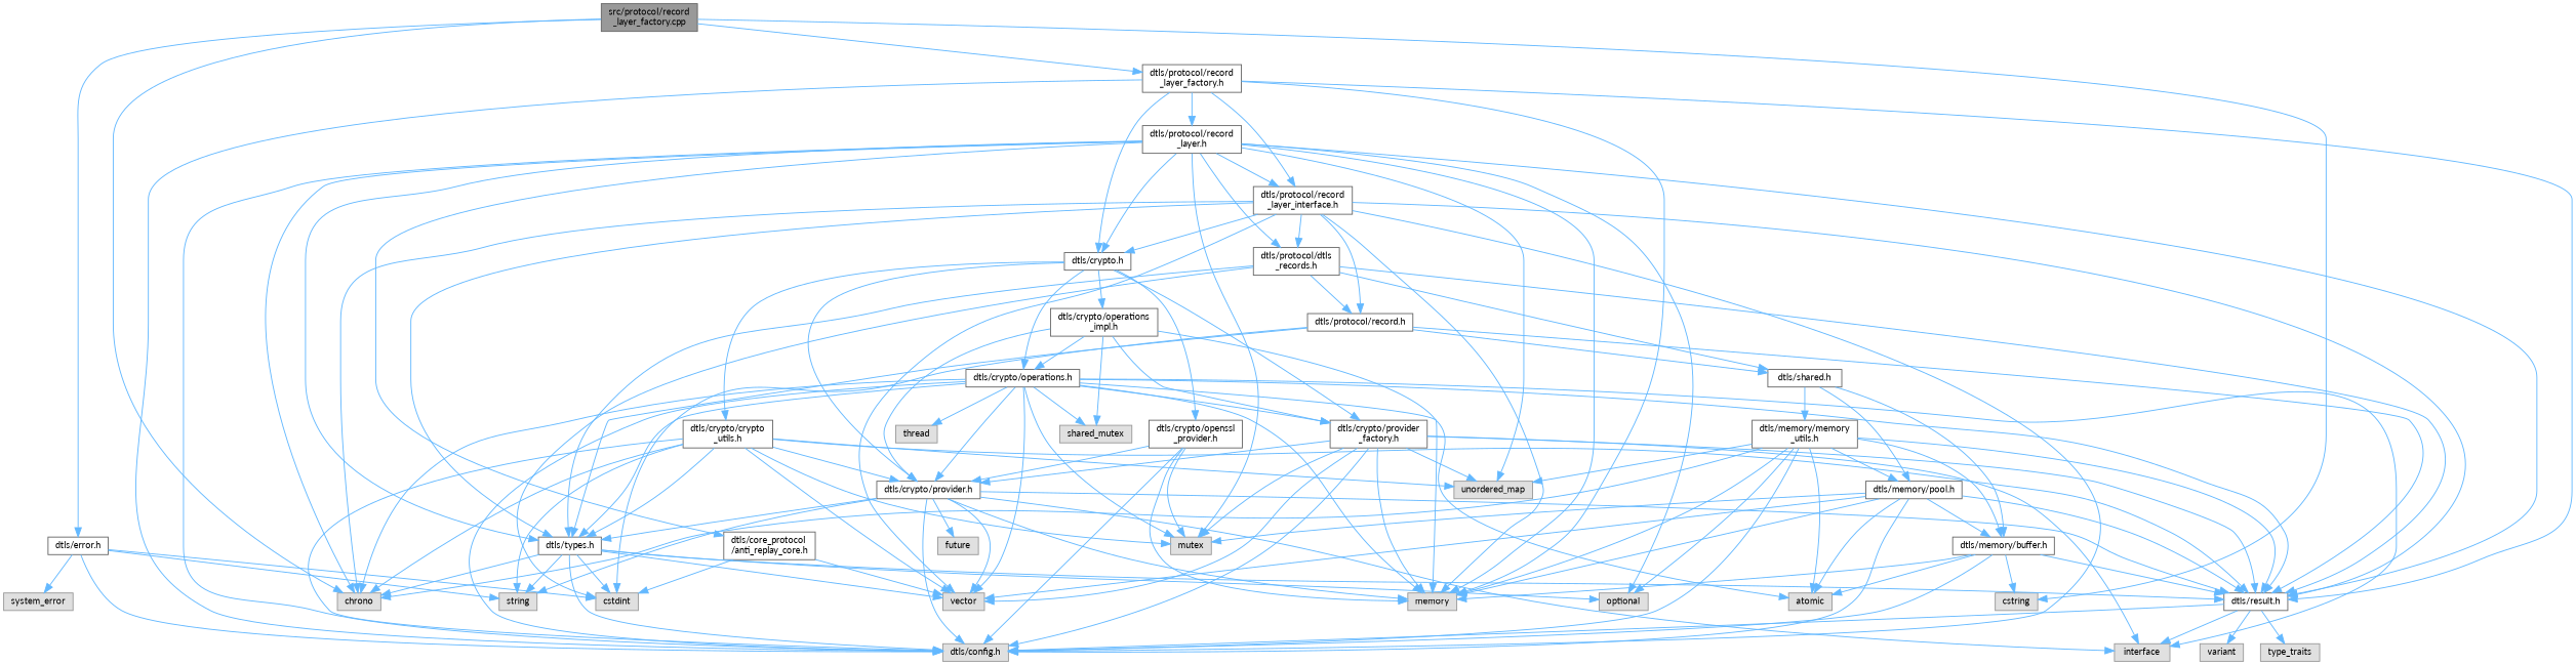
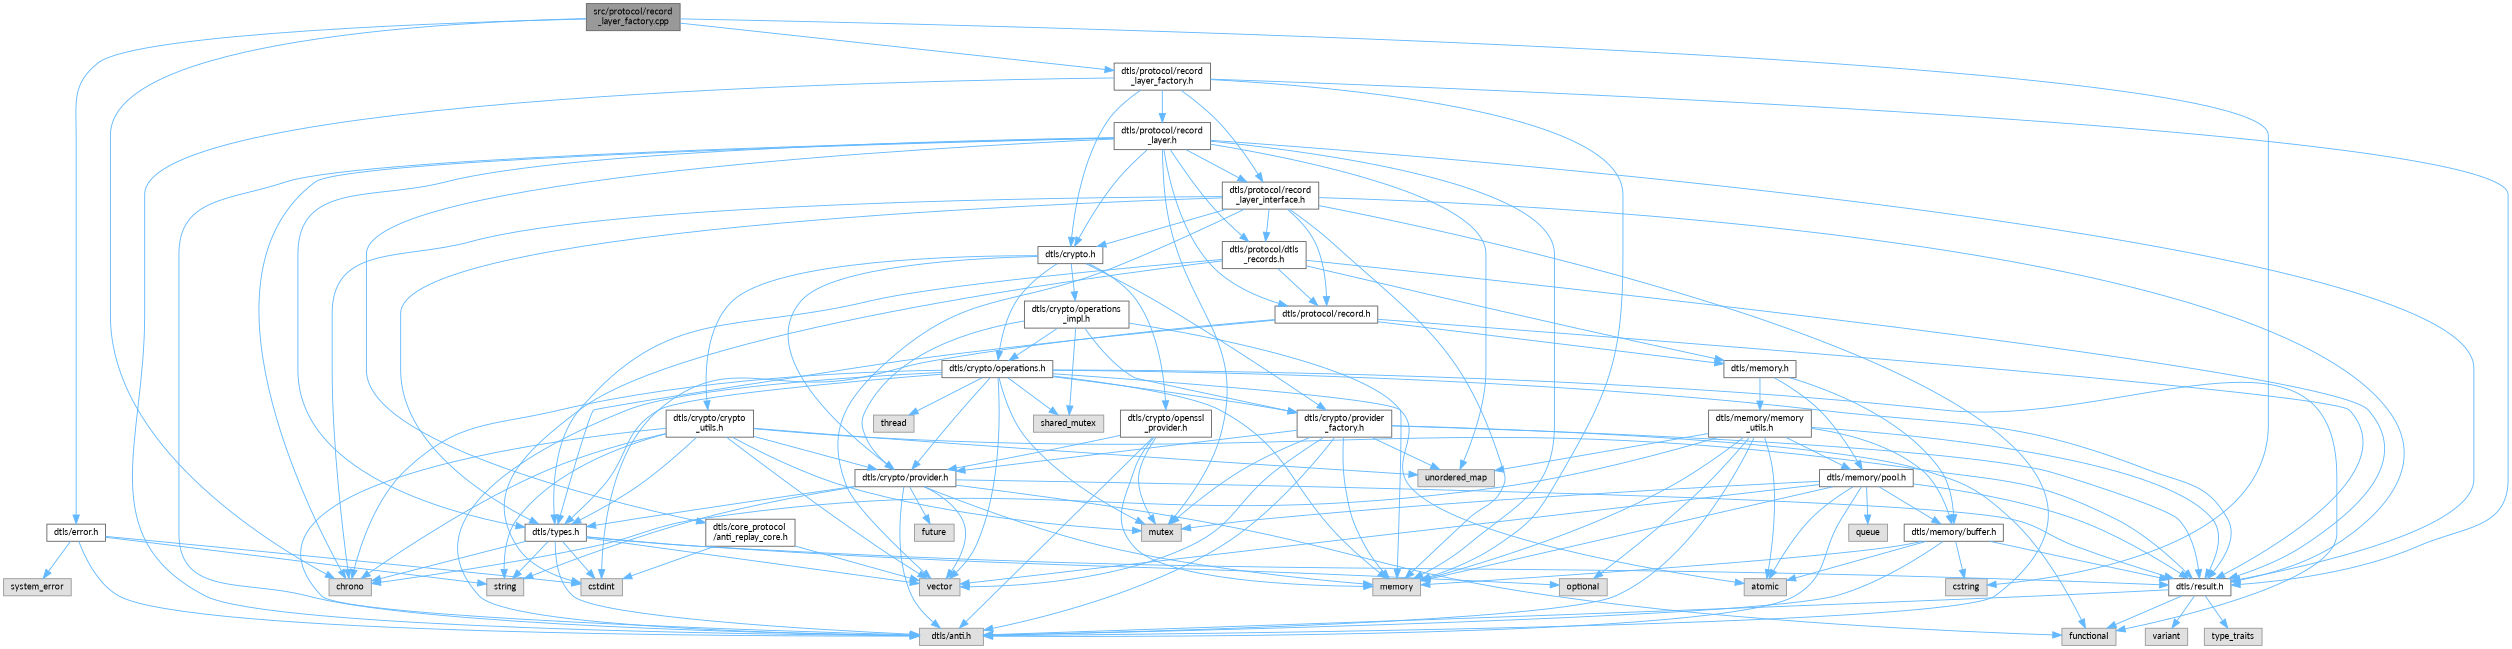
  digraph {
    fontname=Lato
    node [color=grey40 fillcolor=white fontname=Lato fontsize=10 shape=box style=filled]
    edge [color=steelblue1 fontname=Lato fontsize=10 labelfontname=Helvetica labelfontsize=10 style=solid]
    n1 [color=gray40 fillcolor=grey60 fontcolor=black height=0.2 label="src/protocol/record\l_layer_factory.cpp" width=0.4]
    n2 [height=0.2 label="dtls/protocol/record\l_layer_factory.h" width=0.4]
    n3 [height=0.2 label="dtls/error.h" width=0.4]
    n4 [color=grey60 fillcolor="#E0E0E0" height=0.2 label=chrono width=0.4]
    n5 [color=grey60 fillcolor="#E0E0E0" height=0.2 label=cstring width=0.4]
-   n6 [color=grey60 fillcolor="#E0E0E0" height=0.2 label="dtls/config.h" width=0.4]
+   n6 [color=grey60 fillcolor="#E0E0E0" height=0.2 label="dtls/anti.h" width=0.4]
    n7 [height=0.2 label="dtls/result.h" width=0.4]
    n8 [height=0.2 label="dtls/protocol/record\l_layer_interface.h" width=0.4]
    n9 [color=grey60 fillcolor="#E0E0E0" height=0.2 label=memory width=0.4]
    n10 [height=0.2 label="dtls/crypto.h" width=0.4]
    n11 [height=0.2 label="dtls/protocol/record\l_layer.h" width=0.4]
    n12 [color=grey60 fillcolor="#E0E0E0" height=0.2 label=system_error width=0.4]
    n13 [color=grey60 fillcolor="#E0E0E0" height=0.2 label=string width=0.4]
    n14 [color=grey60 fillcolor="#E0E0E0" height=0.2 label=cstdint width=0.4]
    n15 [color=grey60 fillcolor="#E0E0E0" height=0.2 label=variant width=0.4]
-   n16 [color=grey60 fillcolor="#E0E0E0" height=0.2 label=interface width=0.4]
+   n16 [color=grey60 fillcolor="#E0E0E0" height=0.2 label=functional width=0.4]
    n17 [color=grey60 fillcolor="#E0E0E0" height=0.2 label=type_traits width=0.4]
    n18 [height=0.2 label="dtls/types.h" width=0.4]
    n19 [color=grey60 fillcolor="#E0E0E0" height=0.2 label=vector width=0.4]
    n20 [height=0.2 label="dtls/protocol/record.h" width=0.4]
    n21 [height=0.2 label="dtls/protocol/dtls\l_records.h" width=0.4]
    n22 [height=0.2 label="dtls/crypto/provider.h" width=0.4]
    n23 [height=0.2 label="dtls/crypto/provider\l_factory.h" width=0.4]
    n24 [height=0.2 label="dtls/crypto/openssl\l_provider.h" width=0.4]
    n25 [height=0.2 label="dtls/crypto/crypto\l_utils.h" width=0.4]
    n26 [height=0.2 label="dtls/crypto/operations.h" width=0.4]
    n27 [height=0.2 label="dtls/crypto/operations\l_impl.h" width=0.4]
    n28 [color=grey60 fillcolor="#E0E0E0" height=0.2 label=mutex width=0.4]
    n29 [color=grey60 fillcolor="#E0E0E0" height=0.2 label=unordered_map width=0.4]
    n30 [height=0.2 label="dtls/core_protocol\l/anti_replay_core.h" width=0.4]
    n31 [color=grey60 fillcolor="#E0E0E0" height=0.2 label=optional width=0.4]
-   n32 [height=0.2 label="dtls/shared.h" width=0.4]
+   n32 [height=0.2 label="dtls/memory.h" width=0.4]
    n33 [height=0.2 label="dtls/memory/buffer.h" width=0.4]
    n34 [height=0.2 label="dtls/memory/pool.h" width=0.4]
    n35 [height=0.2 label="dtls/memory/memory\l_utils.h" width=0.4]
    n36 [color=grey60 fillcolor="#E0E0E0" height=0.2 label=atomic width=0.4]
+   n37 [color=grey60 fillcolor="#E0E0E0" height=0.2 label=queue width=0.4]
    n38 [color=grey60 fillcolor="#E0E0E0" height=0.2 label=thread width=0.4]
    n39 [color=grey60 fillcolor="#E0E0E0" height=0.2 label=future width=0.4]
    n40 [color=grey60 fillcolor="#E0E0E0" height=0.2 label=shared_mutex width=0.4]
    n1 -> n2
    n1 -> n3
    n1 -> n4
    n1 -> n5
    n2 -> n6
    n2 -> n7
    n2 -> n8
    n2 -> n9
    n2 -> n10
    n2 -> n11
    n3 -> n6
    n3 -> n12
    n3 -> n13
    n3 -> n14
    n7 -> n6
    n7 -> n15
    n7 -> n16
    n7 -> n17
    n8 -> n4
    n8 -> n6
    n8 -> n7
    n8 -> n9
    n8 -> n10
    n8 -> n18
    n8 -> n19
    n8 -> n20
    n8 -> n21
    n10 -> n22
    n10 -> n23
    n10 -> n24
    n10 -> n25
    n10 -> n26
    n10 -> n27
    n11 -> n4
    n11 -> n6
    n11 -> n7
    n11 -> n8
    n11 -> n9
    n11 -> n10
    n11 -> n18
-   n11 -> n31
+   n11 -> n20
    n11 -> n21
    n11 -> n28
    n11 -> n29
    n11 -> n30
    n18 -> n4
    n18 -> n6
    n18 -> n7
    n18 -> n13
    n18 -> n14
    n18 -> n19
    n18 -> n31
    n20 -> n7
    n20 -> n14
    n20 -> n18
    n20 -> n32
    n21 -> n7
    n21 -> n14
    n21 -> n18
    n21 -> n20
    n21 -> n32
    n22 -> n6
    n22 -> n7
    n22 -> n9
    n22 -> n13
    n22 -> n16
    n22 -> n18
    n22 -> n19
    n22 -> n39
    n23 -> n6
    n23 -> n7
    n23 -> n9
    n23 -> n16
    n23 -> n19
    n23 -> n22
    n23 -> n28
    n23 -> n29
    n24 -> n6
    n24 -> n9
    n24 -> n22
    n24 -> n28
    n25 -> n4
    n25 -> n6
    n25 -> n7
    n25 -> n13
    n25 -> n18
    n25 -> n19
    n25 -> n22
    n25 -> n28
    n25 -> n29
    n26 -> n4
    n26 -> n6
    n26 -> n7
    n26 -> n9
    n26 -> n16
    n26 -> n18
    n26 -> n19
    n26 -> n22
    n26 -> n23
    n26 -> n28
    n26 -> n36
    n26 -> n38
    n26 -> n40
    n27 -> n9
    n27 -> n22
    n27 -> n23
    n27 -> n26
    n27 -> n40
    n30 -> n14
    n30 -> n19
    n32 -> n33
    n32 -> n34
    n32 -> n35
    n33 -> n5
    n33 -> n6
    n33 -> n7
    n33 -> n9
    n33 -> n36
    n34 -> n6
    n34 -> n7
    n34 -> n9
    n34 -> n19
    n34 -> n28
    n34 -> n33
    n34 -> n36
+   n34 -> n37
    n35 -> n4
    n35 -> n6
    n35 -> n7
    n35 -> n9
    n35 -> n29
    n35 -> n31
    n35 -> n33
    n35 -> n34
    n35 -> n36
  }
